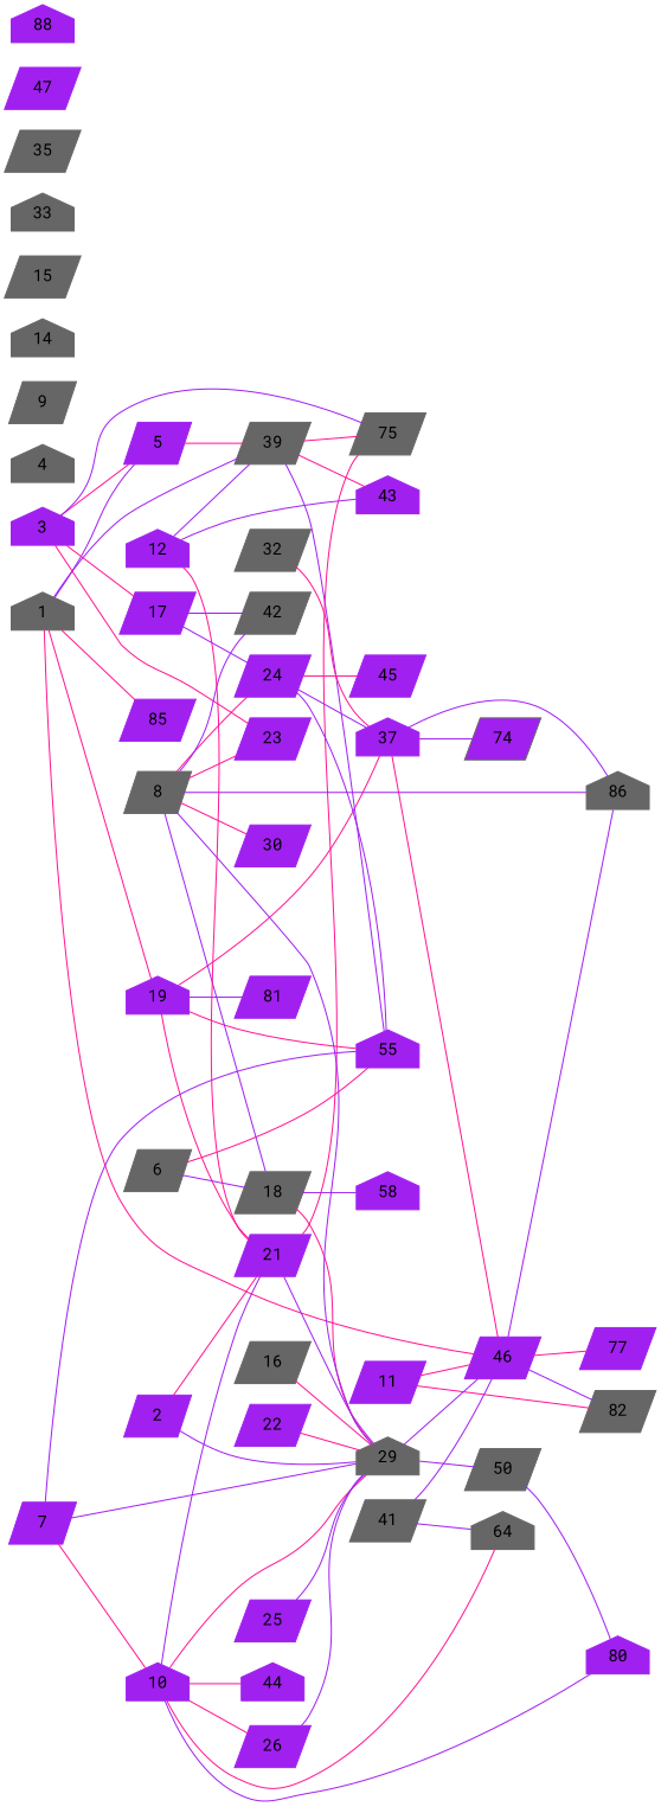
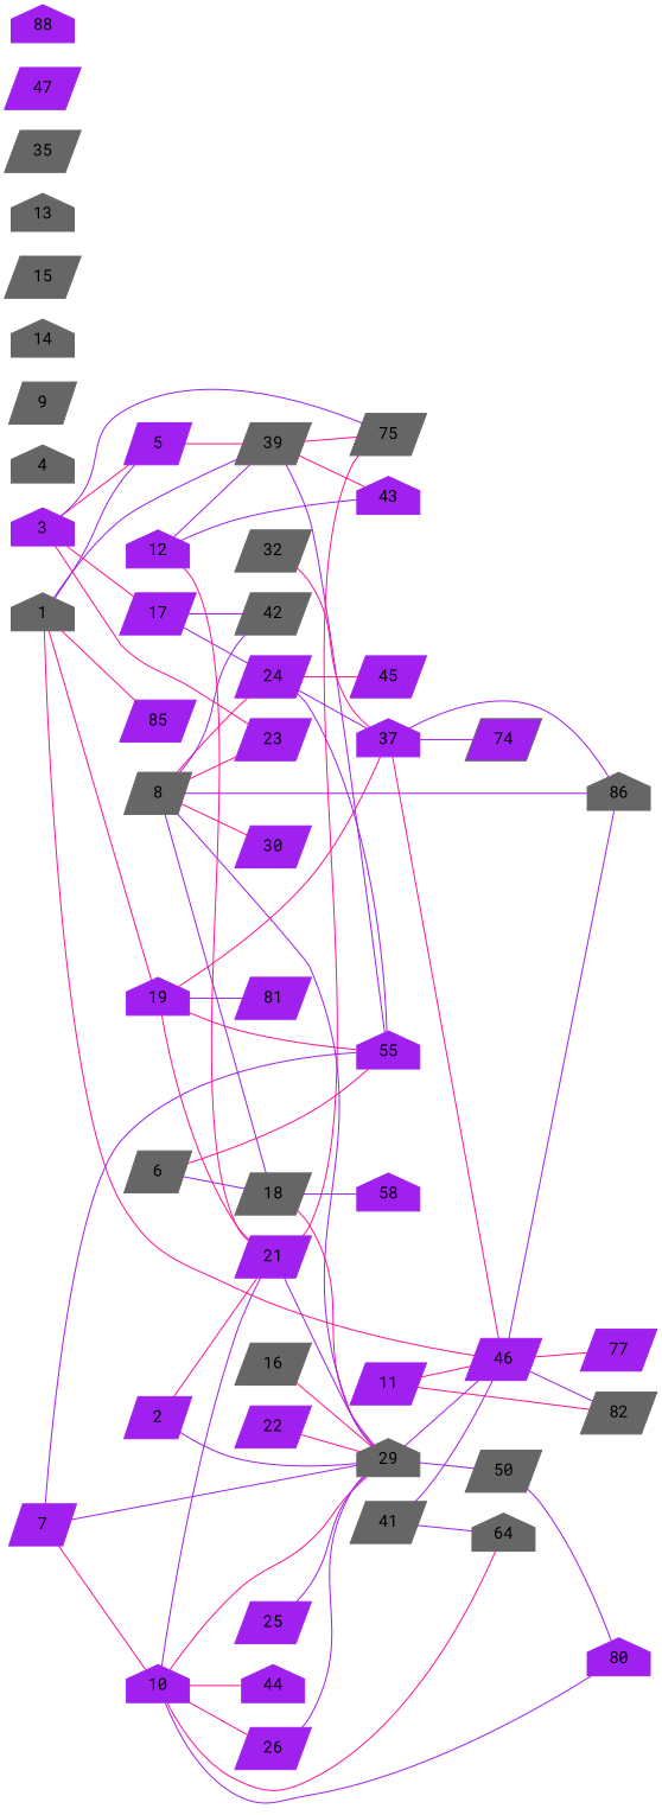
  graph {
    fontname="Roboto Mono"
    rankdir=LR
    node [color=purple fontname="Roboto Mono" shape=parallelogram style=filled]
    edge [color=purple fontname="Roboto Mono"]
    1 [color=gray40 shape=house super="+61"]
    5 [super="+84"]
    19 [shape=house super="+87+31"]
    39 [color=gray40 super="+49+71"]
    46 [super="+73+68"]
    85
    21 [super="+63"]
    55 [shape=house super="+57+69+79"]
    37 [shape=house super="+40+96"]
    81
    75 [color=gray40]
    43 [shape=house]
    86 [color=gray40 shape=house]
    82 [color=gray40]
    77
    29 [color=gray40 shape=house super="+93+34+67"]
    2
    50 [color=gray40 super="+65"]
    3 [shape=house super="+94"]
    17
    23 [super="+48"]
    24 [super="+72"]
    42 [color=gray40]
    4 [color=gray40 shape=house]
    6 [color=gray40 super="+78"]
    18 [color=gray40 super="+28"]
    58 [shape=house]
    7 [super="+52"]
    10 [shape=house super="+36+89"]
    26
    44 [shape=house]
    64 [color=gray40 shape=house]
    80 [shape=house]
    8 [color=gray40 super="+98+101+91+56+53"]
    30
    45
    9 [color=gray40]
    11 [super="+59"]
    12 [shape=house super="+13+20"]
    16 [color=gray40 super="+51"]
    14 [color=gray40 shape=house]
    15 [color=gray40]
    74 [color=gray40 fillcolor=purple super="+90"]
    22
    25 [super="+27"]
    32 [color=gray40]
-   33 [color=gray40 shape=house]
+   33 [color=gray40 shape=house label=13]
    35 [color=gray40]
    41 [color=gray40 super="+62"]
    47
    88 [shape=house]
    1 -- 5
    1 -- 19 [color=deeppink]
    1 -- 39 [weight=2]
    1 -- 46 [color=deeppink]
    1 -- 85 [color=deeppink]
    5 -- 39 [color=deeppink]
    19 -- 21 [color=deeppink]
    19 -- 55 [color=deeppink]
    19 -- 37 [color=deeppink]
    19 -- 81
    39 -- 55
    39 -- 75 [color=deeppink]
    39 -- 43 [color=deeppink]
    46 -- 86
    46 -- 82
    46 -- 77 [color=deeppink]
    21 -- 75 [color=deeppink]
    21 -- 29
    37 -- 46 [color=deeppink]
    37 -- 86
    37 -- 74
    29 -- 46
    29 -- 50
    2 -- 21 [color=deeppink]
    2 -- 29
    50 -- 80
    3 -- 5 [color=deeppink]
    3 -- 75
    3 -- 17 [color=deeppink]
    3 -- 23 [color=deeppink]
    17 -- 24
    17 -- 42
    24 -- 55
    24 -- 37
    24 -- 45 [color=deeppink]
    6 -- 55 [color=deeppink]
    6 -- 18
    18 -- 29 [color=deeppink]
    18 -- 58
    7 -- 55
    7 -- 29
    7 -- 10 [color=deeppink]
    10 -- 21
    10 -- 29 [color=deeppink]
    10 -- 26 [color=deeppink]
    10 -- 44 [color=deeppink]
    10 -- 64 [color=deeppink]
    10 -- 80
    26 -- 29 [weight=2]
    8 -- 86
    8 -- 29
    8 -- 23 [color=deeppink]
    8 -- 24 [color=deeppink]
    8 -- 42
    8 -- 18
    8 -- 30 [color=deeppink]
    11 -- 46 [color=deeppink]
    11 -- 82 [color=deeppink]
    12 -- 39
    12 -- 21 [color=deeppink]
    12 -- 43
    16 -- 29 [color=deeppink]
    22 -- 29 [color=deeppink]
    25 -- 29
    32 -- 37 [color=deeppink]
    41 -- 46 [weight=2]
    41 -- 64
  }
